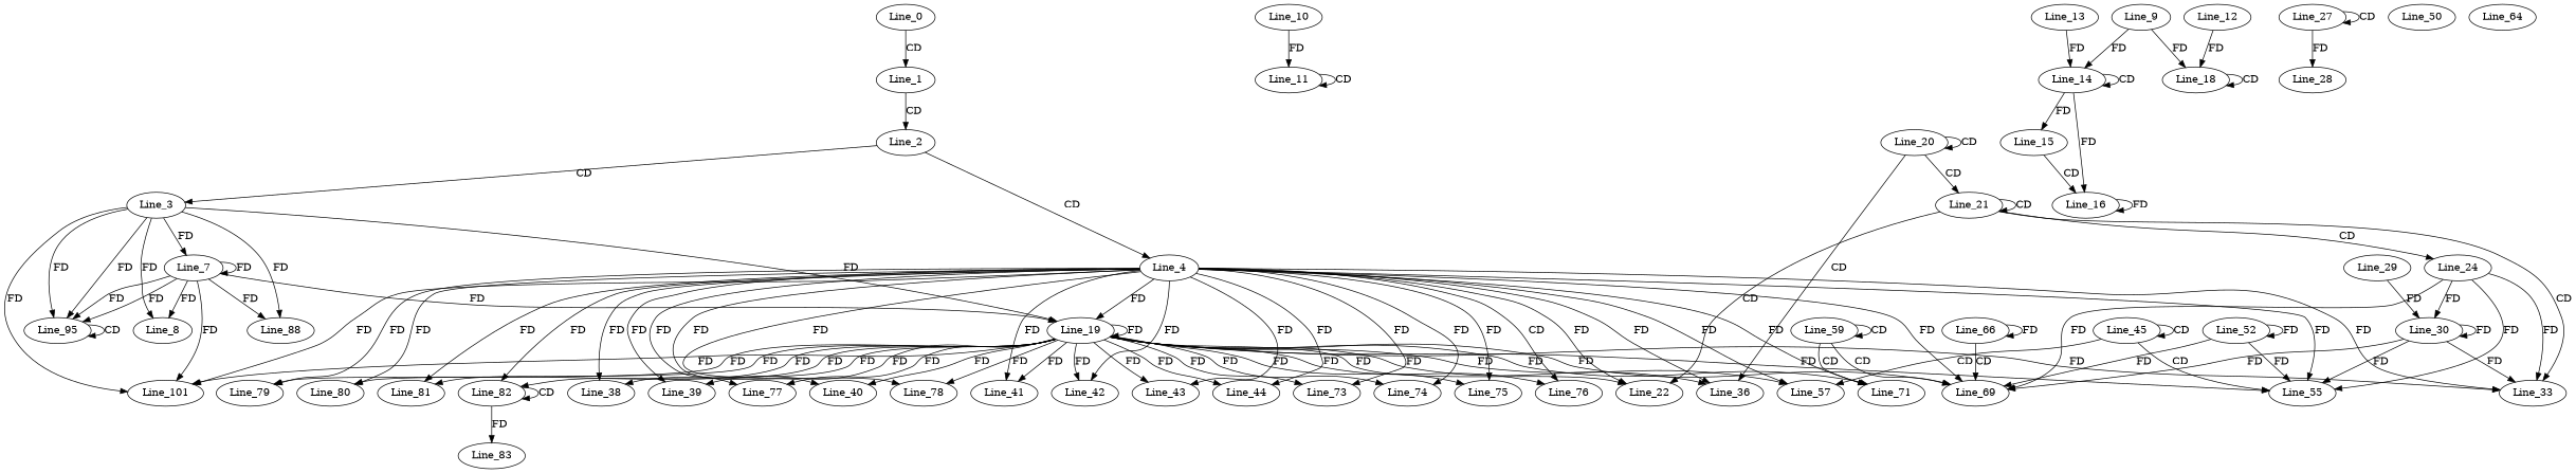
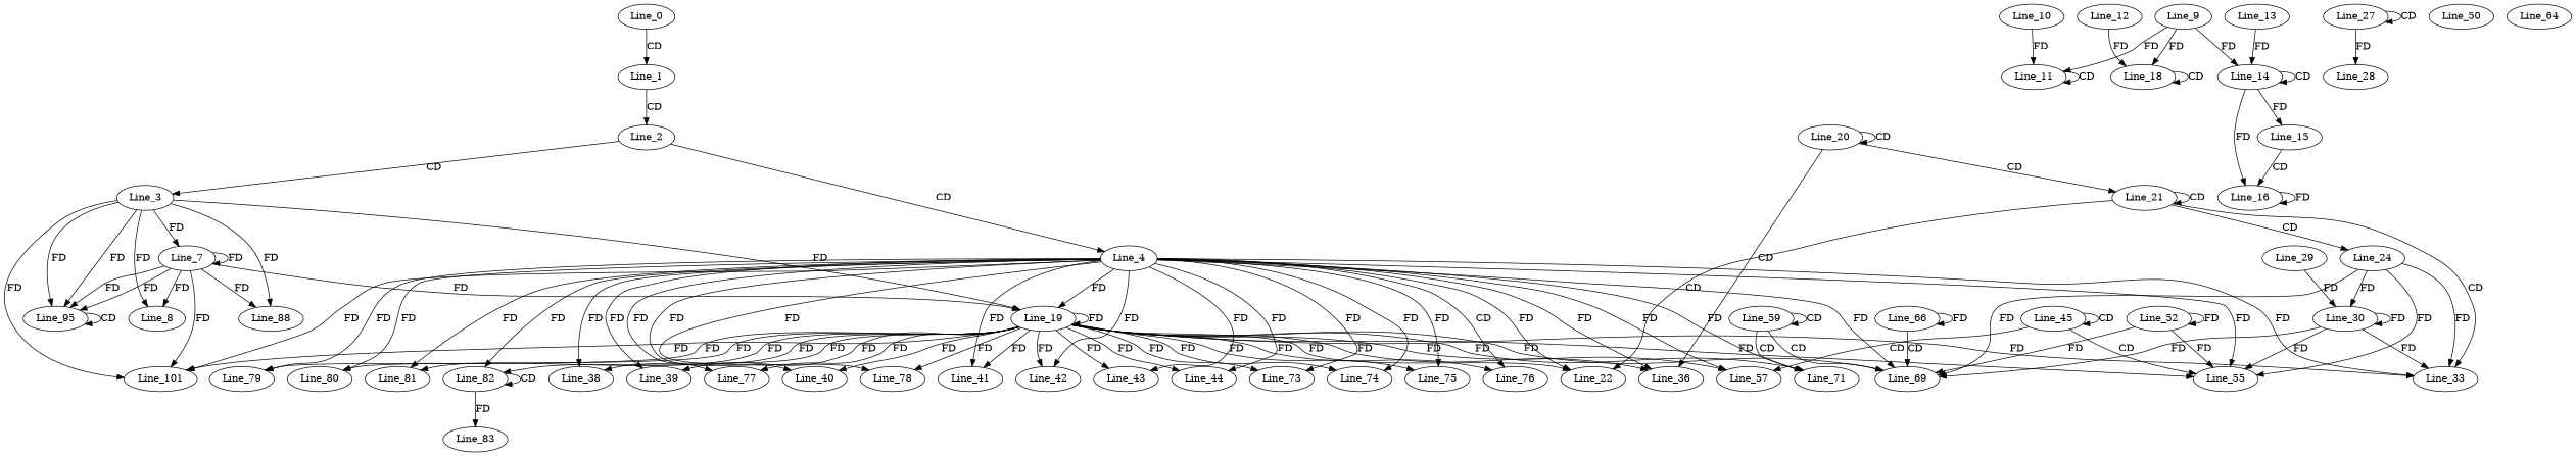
  digraph {
    Line_0
    Line_1
    Line_2
    Line_3
    Line_4
    Line_7
    Line_8
    Line_19
    Line_88
    Line_95
    Line_101
    Line_22
    Line_33
    Line_36
    Line_38
    Line_39
    Line_40
    Line_41
    Line_42
    Line_43
    Line_44
    Line_55
    Line_57
    Line_69
    Line_71
    Line_73
    Line_74
    Line_75
    Line_76
    Line_77
    Line_78
    Line_79
    Line_80
    Line_81
    Line_82
    Line_83
    Line_11
    Line_10
    Line_9
    Line_14
    Line_18
    Line_15
    Line_16
    Line_13
    Line_12
    Line_20
    Line_21
    Line_24
    Line_30
    Line_27
    Line_28
    Line_29
    Line_45
    Line_50
    Line_52
    Line_59
    Line_64
    Line_66
    Line_0 -> Line_1 [label=CD]
    Line_1 -> Line_2 [label=CD]
    Line_2 -> Line_3 [label=CD]
    Line_2 -> Line_4 [label=CD]
    Line_3 -> Line_7 [label=FD]
    Line_3 -> Line_8 [label=FD]
    Line_3 -> Line_19 [label=FD]
    Line_3 -> Line_88 [label=FD]
    Line_3 -> Line_95 [label=FD]
    Line_3 -> Line_95 [label=FD]
    Line_3 -> Line_101 [label=FD]
    Line_4 -> Line_19 [label=FD]
    Line_4 -> Line_101 [label=FD]
    Line_4 -> Line_22 [label=FD]
    Line_4 -> Line_33 [label=FD]
    Line_4 -> Line_36 [label=FD]
    Line_4 -> Line_38 [label=FD]
    Line_4 -> Line_39 [label=FD]
    Line_4 -> Line_40 [label=FD]
    Line_4 -> Line_41 [label=FD]
    Line_4 -> Line_42 [label=FD]
    Line_4 -> Line_43 [label=FD]
    Line_4 -> Line_44 [label=FD]
    Line_4 -> Line_55 [label=FD]
    Line_4 -> Line_57 [label=FD]
    Line_4 -> Line_69 [label=FD]
    Line_4 -> Line_71 [label=FD]
    Line_4 -> Line_73 [label=FD]
    Line_4 -> Line_74 [label=FD]
    Line_4 -> Line_75 [label=FD]
    Line_4 -> Line_76 [label=CD]
    Line_4 -> Line_77 [label=FD]
    Line_4 -> Line_78 [label=FD]
    Line_4 -> Line_79 [label=FD]
    Line_4 -> Line_80 [label=FD]
    Line_4 -> Line_81 [label=FD]
    Line_4 -> Line_82 [label=FD]
    Line_7 -> Line_7 [label=FD]
    Line_7 -> Line_8 [label=FD]
    Line_7 -> Line_19 [label=FD]
    Line_7 -> Line_88 [label=FD]
    Line_7 -> Line_95 [label=FD]
    Line_7 -> Line_95 [label=FD]
    Line_7 -> Line_101 [label=FD]
    Line_19 -> Line_19 [label=FD]
    Line_19 -> Line_101 [label=FD]
    Line_19 -> Line_22 [label=FD]
    Line_19 -> Line_33 [label=FD]
    Line_19 -> Line_36 [label=FD]
    Line_19 -> Line_38 [label=FD]
    Line_19 -> Line_39 [label=FD]
    Line_19 -> Line_40 [label=FD]
    Line_19 -> Line_41 [label=FD]
    Line_19 -> Line_42 [label=FD]
    Line_19 -> Line_43 [label=FD]
    Line_19 -> Line_44 [label=FD]
    Line_19 -> Line_55 [label=FD]
    Line_19 -> Line_57 [label=FD]
    Line_19 -> Line_69 [label=FD]
    Line_19 -> Line_71 [label=FD]
    Line_19 -> Line_73 [label=FD]
    Line_19 -> Line_74 [label=FD]
    Line_19 -> Line_75 [label=FD]
    Line_19 -> Line_76 [label=FD]
    Line_19 -> Line_77 [label=FD]
    Line_19 -> Line_78 [label=FD]
    Line_19 -> Line_79 [label=FD]
    Line_19 -> Line_80 [label=FD]
    Line_19 -> Line_81 [label=FD]
    Line_19 -> Line_82 [label=FD]
    Line_95 -> Line_95 [label=CD]
    Line_82 -> Line_82 [label=CD]
    Line_82 -> Line_83 [label=FD]
    Line_11 -> Line_11 [label=CD]
    Line_10 -> Line_11 [label=FD]
+   Line_9 -> Line_11 [label=FD]
    Line_9 -> Line_14 [label=FD]
    Line_9 -> Line_18 [label=FD]
    Line_14 -> Line_14 [label=CD]
    Line_14 -> Line_15 [label=FD]
    Line_14 -> Line_16 [label=FD]
    Line_18 -> Line_18 [label=CD]
    Line_15 -> Line_16 [label=CD]
    Line_16 -> Line_16 [label=FD]
    Line_13 -> Line_14 [label=FD]
    Line_12 -> Line_18 [label=FD]
    Line_20 -> Line_36 [label=CD]
    Line_20 -> Line_20 [label=CD]
    Line_20 -> Line_21 [label=CD]
    Line_21 -> Line_22 [label=CD]
    Line_21 -> Line_33 [label=CD]
    Line_21 -> Line_21 [label=CD]
    Line_21 -> Line_24 [label=CD]
    Line_24 -> Line_33 [label=FD]
    Line_24 -> Line_55 [label=FD]
    Line_24 -> Line_69 [label=FD]
    Line_24 -> Line_30 [label=FD]
    Line_30 -> Line_33 [label=FD]
    Line_30 -> Line_55 [label=FD]
    Line_30 -> Line_69 [label=FD]
    Line_30 -> Line_30 [label=FD]
    Line_27 -> Line_27 [label=CD]
    Line_27 -> Line_28 [label=FD]
    Line_29 -> Line_30 [label=FD]
    Line_45 -> Line_55 [label=CD]
    Line_45 -> Line_57 [label=CD]
    Line_45 -> Line_45 [label=CD]
    Line_52 -> Line_55 [label=FD]
    Line_52 -> Line_69 [label=FD]
    Line_52 -> Line_52 [label=FD]
    Line_59 -> Line_69 [label=CD]
    Line_59 -> Line_71 [label=CD]
    Line_59 -> Line_59 [label=CD]
    Line_66 -> Line_69 [label=CD]
    Line_66 -> Line_66 [label=FD]
  }
